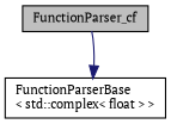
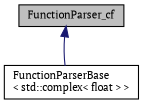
  digraph {
    fontname="PT Serif"
    node [color=black fontname="PT Serif" fontsize=10 shape=record style=filled]
    n1 [fillcolor=grey75 fontcolor=black height=0.2 label=FunctionParser_cf width=0.4]
    n2 [fillcolor=white height=0.2 label="FunctionParserBase\l\< std::complex\< float \> \>" width=0.4]
-   n2 -> n1 [color=midnightblue dir=back fontname="PT Serif" fontsize=10 labelfontname=Helvetica labelfontsize=10 style=solid]
+   n1 -> n2 [color=midnightblue dir=back fontname="PT Serif" fontsize=10 labelfontname=Helvetica labelfontsize=10 style=solid]
  }
